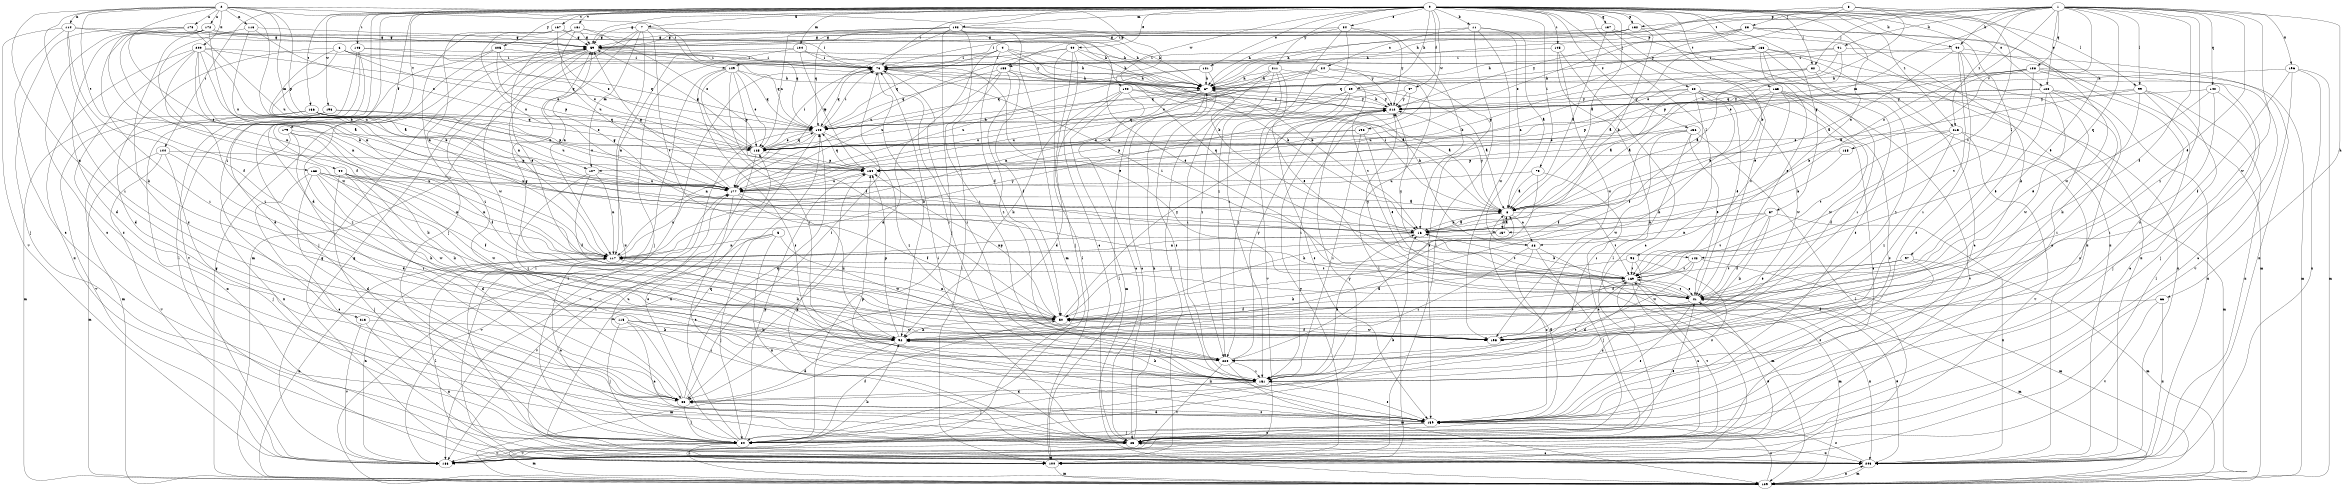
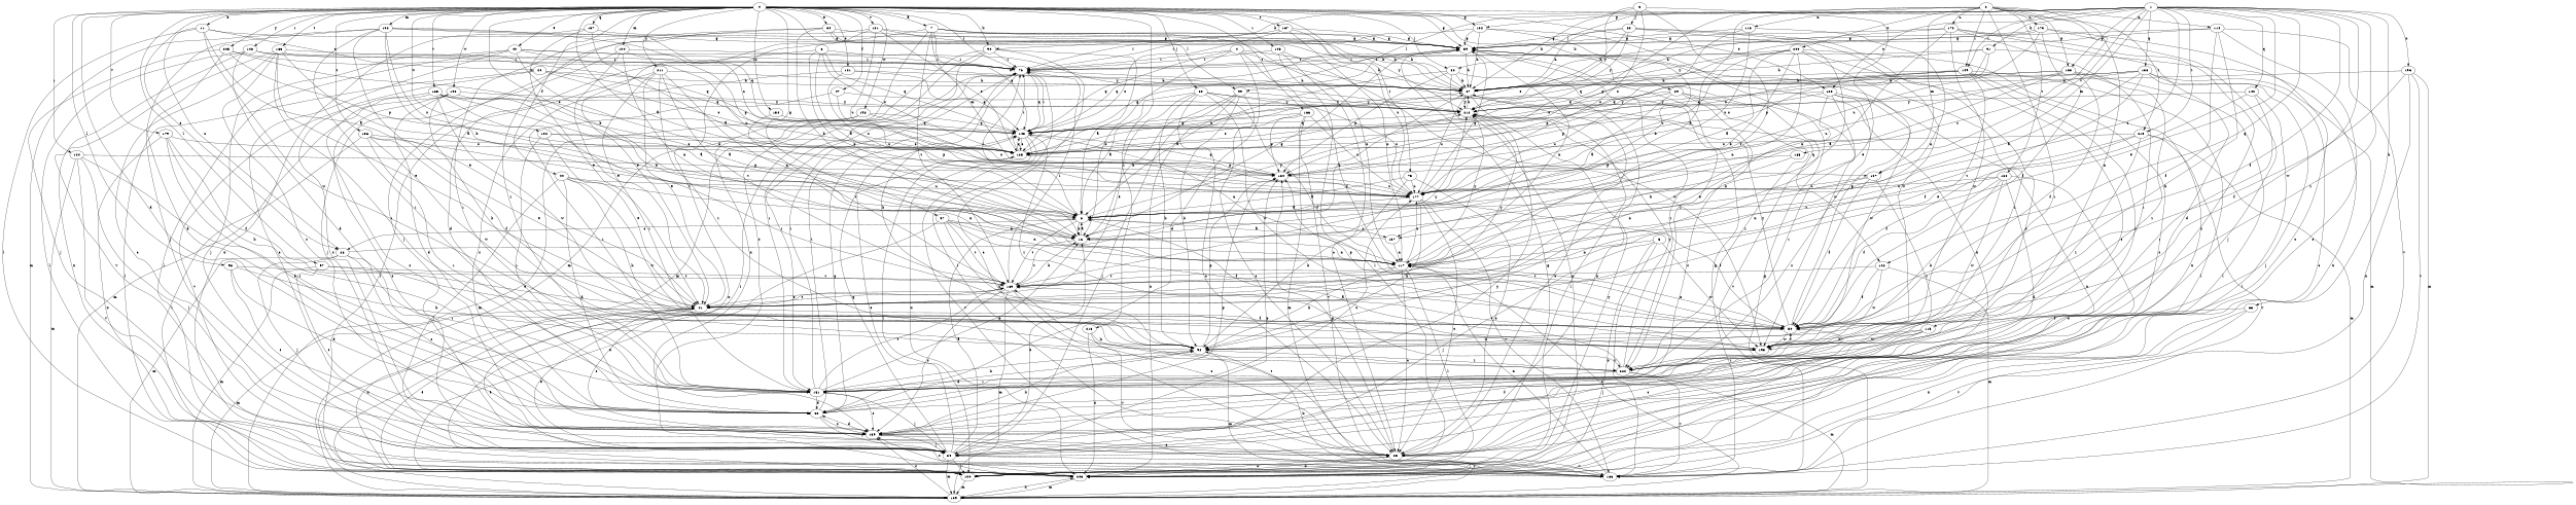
  strict digraph {
    0
    7
    8
    11
    16
    23
    33
    34
    40
    44
    47
    57
    59
    75
    76
    80
    82
    89
    90
    97
    98
    99
    102
    104
    121
    123
    132
    137
    144
    145
    148
+   154
    156
    163
    165
    166
    167
    179
    181
    190
    192
    193
    205
    211
    213
    215
    107
    67
    169
    143
    117
    203
    109
    157
    212
    195
    24
    100
    151
    84
    159
    177
    220
    25
    92
    50
    41
    134
    186
    125
    1
    66
    91
    133
    138
    140
    142
    149
    185
    196
    2
    114
    115
    116
    168
    172
    173
    200
    3
    83
    4
    5
    6
    0 -> 7 [label=a]
    0 -> 8 [label=a]
    0 -> 11 [label=b]
    0 -> 16 [label=b]
    0 -> 23 [label=c]
    0 -> 33 [label=d]
    0 -> 34 [label=e]
    0 -> 40 [label=e]
    0 -> 44 [label=f]
    0 -> 47 [label=f]
    0 -> 57 [label=g]
    0 -> 59 [label=g]
    0 -> 75 [label=i]
    0 -> 76 [label=i]
    0 -> 80 [label=j]
    0 -> 82 [label=j]
    0 -> 89 [label=k]
    0 -> 90 [label=k]
    0 -> 97 [label=l]
    0 -> 98 [label=l]
    0 -> 99 [label=l]
    0 -> 102 [label=m]
    0 -> 104 [label=m]
    0 -> 121 [label=o]
    0 -> 123 [label=o]
    0 -> 132 [label=p]
    0 -> 137 [label=q]
    0 -> 144 [label=r]
    0 -> 145 [label=r]
    0 -> 148 [label=r]
+   0 -> 154 [label=s]
    0 -> 156 [label=s]
    0 -> 163 [label=t]
    0 -> 165 [label=t]
    0 -> 166 [label=t]
    0 -> 167 [label=t]
    0 -> 179 [label=v]
    0 -> 181 [label=v]
    0 -> 190 [label=w]
    0 -> 192 [label=w]
    0 -> 193 [label=w]
    0 -> 205 [label=y]
    0 -> 211 [label=y]
    0 -> 213 [label=z]
    0 -> 215 [label=z]
    7 -> 59 [label=g]
    7 -> 107 [label=m]
    7 -> 67 [label=h]
    7 -> 169 [label=t]
    7 -> 143 [label=q]
    7 -> 117 [label=n]
    7 -> 203 [label=x]
    7 -> 109 [label=m]
    8 -> 16 [label=b]
    8 -> 23 [label=c]
    8 -> 76 [label=i]
    8 -> 169 [label=t]
    8 -> 157 [label=s]
    8 -> 212 [label=y]
    11 -> 8 [label=a]
    11 -> 23 [label=c]
    11 -> 59 [label=g]
    11 -> 195 [label=w]
    11 -> 24 [label=c]
    11 -> 100 [label=l]
    16 -> 8 [label=a]
    16 -> 59 [label=g]
    16 -> 169 [label=t]
    16 -> 117 [label=n]
    23 -> 67 [label=h]
    23 -> 109 [label=m]
    23 -> 151 [label=r]
    23 -> 84 [label=j]
    23 -> 159 [label=s]
    33 -> 76 [label=i]
    33 -> 143 [label=q]
    33 -> 84 [label=j]
    33 -> 159 [label=s]
    33 -> 177 [label=u]
    34 -> 16 [label=b]
    34 -> 59 [label=g]
    34 -> 67 [label=h]
    34 -> 212 [label=y]
    34 -> 151 [label=r]
    34 -> 220 [label=z]
    40 -> 16 [label=b]
    40 -> 76 [label=i]
    40 -> 212 [label=y]
    40 -> 100 [label=l]
    40 -> 84 [label=j]
    40 -> 177 [label=u]
    40 -> 25 [label=c]
    44 -> 33 [label=d]
    44 -> 117 [label=n]
    44 -> 195 [label=w]
    44 -> 84 [label=j]
    44 -> 177 [label=u]
    44 -> 92 [label=k]
    47 -> 212 [label=y]
    47 -> 151 [label=r]
    47 -> 177 [label=u]
    57 -> 16 [label=b]
    57 -> 169 [label=t]
    57 -> 117 [label=n]
    57 -> 203 [label=x]
    57 -> 92 [label=k]
    57 -> 50 [label=f]
    59 -> 76 [label=i]
    59 -> 67 [label=h]
    59 -> 143 [label=q]
    59 -> 117 [label=n]
    59 -> 195 [label=w]
    59 -> 220 [label=z]
    75 -> 8 [label=a]
    75 -> 177 [label=u]
    75 -> 25 [label=c]
    75 -> 92 [label=k]
    76 -> 67 [label=h]
    76 -> 143 [label=q]
    76 -> 151 [label=r]
    76 -> 92 [label=k]
    80 -> 8 [label=a]
    80 -> 212 [label=y]
    80 -> 195 [label=w]
    80 -> 177 [label=u]
    80 -> 25 [label=c]
    80 -> 92 [label=k]
    80 -> 50 [label=f]
    80 -> 41 [label=e]
    82 -> 8 [label=a]
    82 -> 67 [label=h]
    82 -> 203 [label=x]
    82 -> 220 [label=z]
    82 -> 134 [label=p]
    89 -> 8 [label=a]
    89 -> 212 [label=y]
    89 -> 159 [label=s]
    89 -> 177 [label=u]
    89 -> 220 [label=z]
    89 -> 186 [label=v]
    90 -> 8 [label=a]
    90 -> 76 [label=i]
    90 -> 109 [label=m]
    90 -> 151 [label=r]
    90 -> 159 [label=s]
    90 -> 25 [label=c]
    97 -> 169 [label=t]
    97 -> 109 [label=m]
    97 -> 159 [label=s]
    97 -> 41 [label=e]
    98 -> 33 [label=d]
    98 -> 169 [label=t]
    98 -> 159 [label=s]
    98 -> 92 [label=k]
    99 -> 16 [label=b]
    99 -> 203 [label=x]
    99 -> 212 [label=y]
    99 -> 84 [label=j]
    99 -> 25 [label=c]
    99 -> 92 [label=k]
    102 -> 16 [label=b]
    102 -> 59 [label=g]
    102 -> 143 [label=q]
    102 -> 109 [label=m]
    102 -> 151 [label=r]
    102 -> 84 [label=j]
    102 -> 177 [label=u]
    102 -> 41 [label=e]
    102 -> 125 [label=c]
    104 -> 76 [label=i]
    104 -> 117 [label=n]
    104 -> 84 [label=j]
    104 -> 41 [label=e]
    104 -> 134 [label=p]
    121 -> 67 [label=h]
    121 -> 143 [label=q]
    121 -> 159 [label=s]
    121 -> 177 [label=u]
    123 -> 203 [label=x]
    123 -> 212 [label=y]
    123 -> 195 [label=w]
    123 -> 151 [label=r]
    123 -> 159 [label=s]
    123 -> 41 [label=e]
    123 -> 134 [label=p]
    132 -> 16 [label=b]
    132 -> 59 [label=g]
    132 -> 76 [label=i]
    132 -> 67 [label=h]
    132 -> 203 [label=x]
    137 -> 8 [label=a]
    137 -> 59 [label=g]
    137 -> 203 [label=x]
    137 -> 41 [label=e]
    144 -> 109 [label=m]
    144 -> 151 [label=r]
    144 -> 84 [label=j]
    144 -> 134 [label=p]
    144 -> 186 [label=v]
    145 -> 76 [label=i]
    145 -> 195 [label=w]
    145 -> 100 [label=l]
    145 -> 25 [label=c]
    148 -> 33 [label=d]
    148 -> 76 [label=i]
    148 -> 67 [label=h]
    148 -> 100 [label=l]
    148 -> 186 [label=v]
+   154 -> 169 [label=t]
+   154 -> 143 [label=q]
    156 -> 195 [label=w]
    156 -> 100 [label=l]
    156 -> 151 [label=r]
    156 -> 50 [label=f]
    156 -> 41 [label=e]
    156 -> 125 [label=o]
    163 -> 8 [label=a]
    163 -> 76 [label=i]
    163 -> 143 [label=q]
    163 -> 203 [label=x]
    163 -> 151 [label=r]
    163 -> 159 [label=s]
    163 -> 25 [label=c]
    163 -> 41 [label=e]
    165 -> 8 [label=a]
    165 -> 16 [label=b]
    165 -> 169 [label=t]
    165 -> 212 [label=y]
    165 -> 195 [label=w]
    165 -> 159 [label=s]
    165 -> 186 [label=v]
    166 -> 143 [label=q]
    166 -> 109 [label=m]
    166 -> 177 [label=u]
    166 -> 134 [label=p]
    166 -> 186 [label=v]
    166 -> 125 [label=o]
    167 -> 59 [label=g]
    167 -> 76 [label=i]
    167 -> 117 [label=n]
    167 -> 177 [label=u]
    167 -> 125 [label=o]
    179 -> 33 [label=d]
    179 -> 203 [label=x]
    179 -> 92 [label=k]
    179 -> 50 [label=f]
    179 -> 125 [label=o]
    181 -> 59 [label=g]
    181 -> 67 [label=h]
    181 -> 84 [label=j]
    181 -> 177 [label=u]
    181 -> 41 [label=e]
    181 -> 125 [label=o]
    190 -> 8 [label=a]
    190 -> 33 [label=d]
    190 -> 109 [label=m]
    190 -> 212 [label=y]
    190 -> 25 [label=c]
    190 -> 92 [label=k]
    192 -> 151 [label=r]
    192 -> 41 [label=e]
    192 -> 134 [label=p]
    192 -> 125 [label=o]
    193 -> 143 [label=q]
    193 -> 203 [label=x]
    193 -> 109 [label=m]
    193 -> 177 [label=u]
-   205 -> 33 [label=z]
+   205 -> 33 [label=d]
    205 -> 76 [label=i]
    205 -> 84 [label=j]
    205 -> 134 [label=p]
    205 -> 125 [label=o]
    211 -> 67 [label=h]
    211 -> 169 [label=t]
    211 -> 117 [label=n]
    211 -> 100 [label=l]
    211 -> 151 [label=r]
    211 -> 220 [label=z]
    211 -> 41 [label=e]
    213 -> 203 [label=x]
    213 -> 92 [label=k]
    213 -> 186 [label=v]
    215 -> 169 [label=t]
    215 -> 109 [label=m]
    215 -> 220 [label=z]
    215 -> 50 [label=f]
    215 -> 186 [label=v]
    215 -> 125 [label=o]
    107 -> 117 [label=n]
    107 -> 177 [label=u]
    107 -> 220 [label=z]
    107 -> 50 [label=f]
    67 -> 212 [label=y]
    67 -> 100 [label=l]
    67 -> 177 [label=u]
    67 -> 25 [label=c]
    169 -> 16 [label=b]
    169 -> 76 [label=i]
    169 -> 109 [label=m]
    169 -> 212 [label=y]
    169 -> 159 [label=s]
    169 -> 25 [label=c]
    169 -> 41 [label=e]
    143 -> 76 [label=i]
    143 -> 117 [label=n]
    143 -> 203 [label=x]
    143 -> 220 [label=z]
    143 -> 186 [label=v]
    143 -> 125 [label=o]
    117 -> 169 [label=t]
    117 -> 212 [label=y]
    117 -> 100 [label=l]
    117 -> 177 [label=u]
    117 -> 25 [label=c]
    117 -> 92 [label=k]
    203 -> 109 [label=m]
    203 -> 159 [label=s]
    203 -> 25 [label=c]
    203 -> 41 [label=e]
    109 -> 59 [label=g]
    109 -> 76 [label=i]
    109 -> 117 [label=n]
    109 -> 203 [label=x]
    109 -> 159 [label=s]
    157 -> 8 [label=a]
    157 -> 117 [label=n]
    212 -> 67 [label=h]
    212 -> 143 [label=q]
    195 -> 169 [label=t]
    195 -> 50 [label=f]
    24 -> 67 [label=h]
    24 -> 143 [label=q]
    24 -> 100 [label=l]
    24 -> 159 [label=s]
    24 -> 125 [label=o]
    100 -> 59 [label=g]
    100 -> 109 [label=m]
    100 -> 212 [label=y]
    151 -> 16 [label=b]
    151 -> 33 [label=d]
    151 -> 76 [label=i]
    151 -> 169 [label=t]
    151 -> 84 [label=j]
    151 -> 159 [label=s]
    151 -> 92 [label=k]
    84 -> 8 [label=a]
    84 -> 16 [label=b]
    84 -> 143 [label=q]
    84 -> 109 [label=m]
    84 -> 212 [label=y]
    84 -> 100 [label=l]
    84 -> 50 [label=f]
    84 -> 41 [label=e]
    84 -> 134 [label=p]
    84 -> 186 [label=v]
    84 -> 125 [label=o]
    159 -> 33 [label=d]
    159 -> 84 [label=j]
    159 -> 25 [label=c]
    159 -> 92 [label=k]
    159 -> 134 [label=p]
    177 -> 8 [label=a]
    177 -> 59 [label=g]
    177 -> 25 [label=c]
    177 -> 92 [label=k]
    177 -> 50 [label=f]
    177 -> 186 [label=v]
    220 -> 8 [label=a]
    220 -> 109 [label=m]
    220 -> 212 [label=y]
    220 -> 151 [label=r]
    220 -> 186 [label=v]
    25 -> 76 [label=i]
    25 -> 67 [label=h]
    25 -> 169 [label=t]
    25 -> 203 [label=x]
    25 -> 134 [label=p]
    25 -> 186 [label=v]
    92 -> 33 [label=d]
    92 -> 109 [label=m]
    92 -> 220 [label=z]
    92 -> 134 [label=p]
    50 -> 59 [label=g]
    50 -> 117 [label=n]
    50 -> 212 [label=y]
    50 -> 195 [label=w]
    50 -> 92 [label=k]
    50 -> 134 [label=p]
    41 -> 169 [label=t]
    41 -> 203 [label=x]
    41 -> 109 [label=m]
    41 -> 212 [label=y]
    41 -> 159 [label=s]
    41 -> 50 [label=f]
    134 -> 143 [label=q]
    134 -> 177 [label=u]
    186 -> 59 [label=g]
    186 -> 117 [label=n]
    186 -> 92 [label=k]
    186 -> 41 [label=e]
    125 -> 59 [label=g]
    125 -> 76 [label=i]
    125 -> 67 [label=h]
    125 -> 143 [label=q]
    125 -> 100 [label=l]
    125 -> 134 [label=p]
    1 -> 82 [label=j]
    1 -> 90 [label=k]
    1 -> 99 [label=l]
    1 -> 123 [label=o]
    1 -> 132 [label=p]
    1 -> 215 [label=z]
    1 -> 107 [label=m]
    1 -> 157 [label=s]
    1 -> 195 [label=w]
    1 -> 220 [label=z]
    1 -> 50 [label=f]
    1 -> 41 [label=e]
    1 -> 66 [label=h]
    1 -> 91 [label=k]
    1 -> 133 [label=p]
    1 -> 138 [label=q]
    1 -> 140 [label=q]
    1 -> 142 [label=q]
    1 -> 149 [label=r]
    1 -> 185 [label=v]
    1 -> 196 [label=x]
    66 -> 203 [label=x]
    66 -> 50 [label=f]
    66 -> 186 [label=v]
    91 -> 76 [label=i]
    91 -> 67 [label=h]
    91 -> 203 [label=x]
    91 -> 134 [label=p]
    91 -> 125 [label=o]
    133 -> 8 [label=a]
    133 -> 67 [label=h]
    133 -> 143 [label=q]
    133 -> 100 [label=l]
    133 -> 177 [label=u]
    133 -> 220 [label=z]
    133 -> 50 [label=f]
    138 -> 8 [label=a]
    138 -> 67 [label=h]
    138 -> 169 [label=t]
    138 -> 143 [label=q]
    138 -> 109 [label=m]
    138 -> 84 [label=j]
    138 -> 25 [label=c]
    138 -> 125 [label=o]
    140 -> 212 [label=y]
    140 -> 100 [label=l]
    140 -> 151 [label=r]
    140 -> 41 [label=e]
    142 -> 169 [label=t]
    142 -> 109 [label=m]
    142 -> 195 [label=w]
    142 -> 50 [label=f]
    149 -> 67 [label=h]
    149 -> 143 [label=q]
    149 -> 100 [label=l]
    149 -> 151 [label=r]
    149 -> 159 [label=s]
    149 -> 50 [label=f]
    149 -> 134 [label=p]
    149 -> 125 [label=o]
    185 -> 16 [label=b]
    185 -> 134 [label=p]
    196 -> 67 [label=h]
    196 -> 203 [label=x]
    196 -> 109 [label=m]
    196 -> 50 [label=f]
    196 -> 186 [label=v]
    2 -> 16 [label=b]
    2 -> 107 [label=m]
    2 -> 157 [label=s]
    2 -> 151 [label=r]
    2 -> 134 [label=p]
    2 -> 133 [label=p]
    2 -> 149 [label=r]
    2 -> 114 [label=n]
    2 -> 115 [label=n]
    2 -> 116 [label=n]
    2 -> 168 [label=t]
    2 -> 172 [label=u]
    2 -> 173 [label=u]
    2 -> 200 [label=x]
    114 -> 59 [label=g]
    114 -> 212 [label=y]
    114 -> 25 [label=c]
    114 -> 92 [label=k]
    114 -> 50 [label=f]
    114 -> 186 [label=v]
    115 -> 195 [label=w]
    115 -> 151 [label=r]
    115 -> 84 [label=j]
    115 -> 25 [label=c]
    115 -> 92 [label=k]
    116 -> 59 [label=g]
    116 -> 117 [label=n]
    116 -> 177 [label=u]
    116 -> 125 [label=o]
    168 -> 33 [label=d]
    168 -> 117 [label=n]
    168 -> 195 [label=w]
    168 -> 177 [label=u]
    168 -> 25 [label=c]
    168 -> 92 [label=k]
    168 -> 50 [label=f]
    172 -> 33 [label=d]
    172 -> 59 [label=g]
    172 -> 67 [label=h]
    172 -> 117 [label=n]
    172 -> 195 [label=w]
    172 -> 151 [label=r]
    172 -> 159 [label=s]
    173 -> 59 [label=g]
    173 -> 67 [label=h]
    173 -> 84 [label=j]
    173 -> 177 [label=u]
    173 -> 25 [label=c]
    173 -> 50 [label=f]
    200 -> 8 [label=a]
    200 -> 16 [label=b]
    200 -> 76 [label=i]
    200 -> 143 [label=q]
    200 -> 117 [label=n]
    200 -> 203 [label=x]
    200 -> 159 [label=s]
    200 -> 177 [label=u]
    200 -> 220 [label=z]
    3 -> 67 [label=h]
    3 -> 169 [label=t]
    3 -> 212 [label=y]
    3 -> 177 [label=u]
    3 -> 41 [label=e]
    3 -> 83 [label=j]
    83 -> 59 [label=g]
    83 -> 67 [label=h]
    83 -> 212 [label=y]
    83 -> 195 [label=w]
    83 -> 159 [label=s]
    83 -> 92 [label=k]
    83 -> 125 [label=o]
    4 -> 16 [label=b]
    4 -> 33 [label=d]
    4 -> 76 [label=i]
    4 -> 67 [label=h]
    4 -> 143 [label=q]
    4 -> 50 [label=f]
    4 -> 142 [label=q]
    5 -> 117 [label=n]
    5 -> 203 [label=x]
    5 -> 195 [label=w]
    5 -> 84 [label=j]
    5 -> 186 [label=v]
    6 -> 8 [label=a]
    6 -> 16 [label=b]
    6 -> 33 [label=d]
    6 -> 76 [label=i]
    6 -> 143 [label=q]
    6 -> 125 [label=o]
  }
